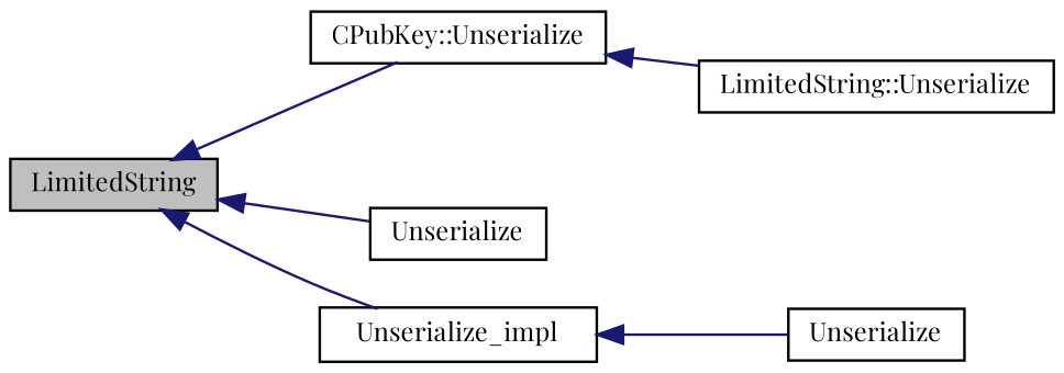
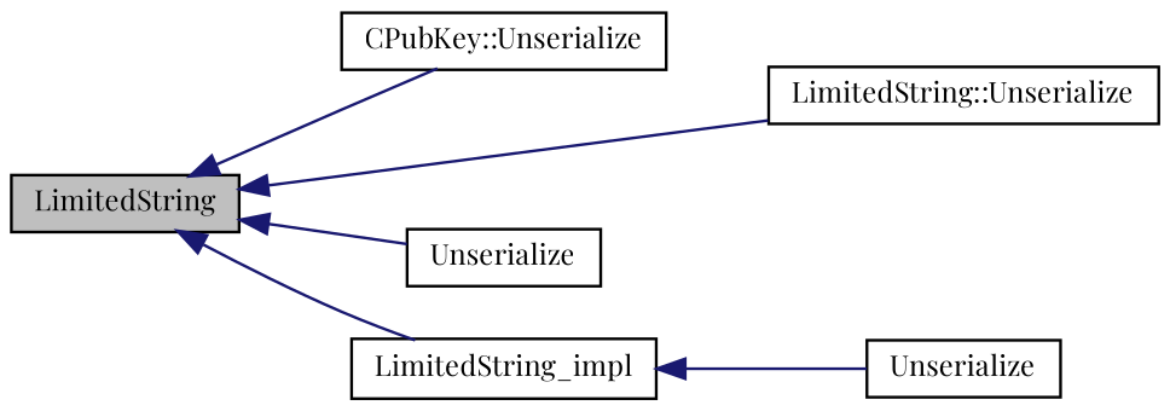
  digraph {
    fontname="Playfair Display"
    rankdir=LR
    node [color=black fillcolor=white fontname="Playfair Display" fontsize=10 shape=record style=filled]
    edge [color=midnightblue dir=back fontname="Playfair Display" fontsize=10 labelfontname=Helvetica labelfontsize=10 style=solid]
    n1 [fillcolor=grey75 fontcolor=black height=0.2 label=LimitedString width=0.4]
    n2 [height=0.2 label="CPubKey::Unserialize" width=0.4]
    n3 [height=0.2 label="LimitedString::Unserialize" width=0.4]
    n4 [height=0.2 label=Unserialize width=0.4]
-   n5 [height=0.2 label=Unserialize_impl width=0.4]
+   n5 [height=0.2 label=LimitedString_impl width=0.4]
    n6 [height=0.2 label=Unserialize width=0.4]
    n1 -> n2
-   n2 -> n3
+   n1 -> n3
    n1 -> n4
    n1 -> n5
    n5 -> n6
  }
